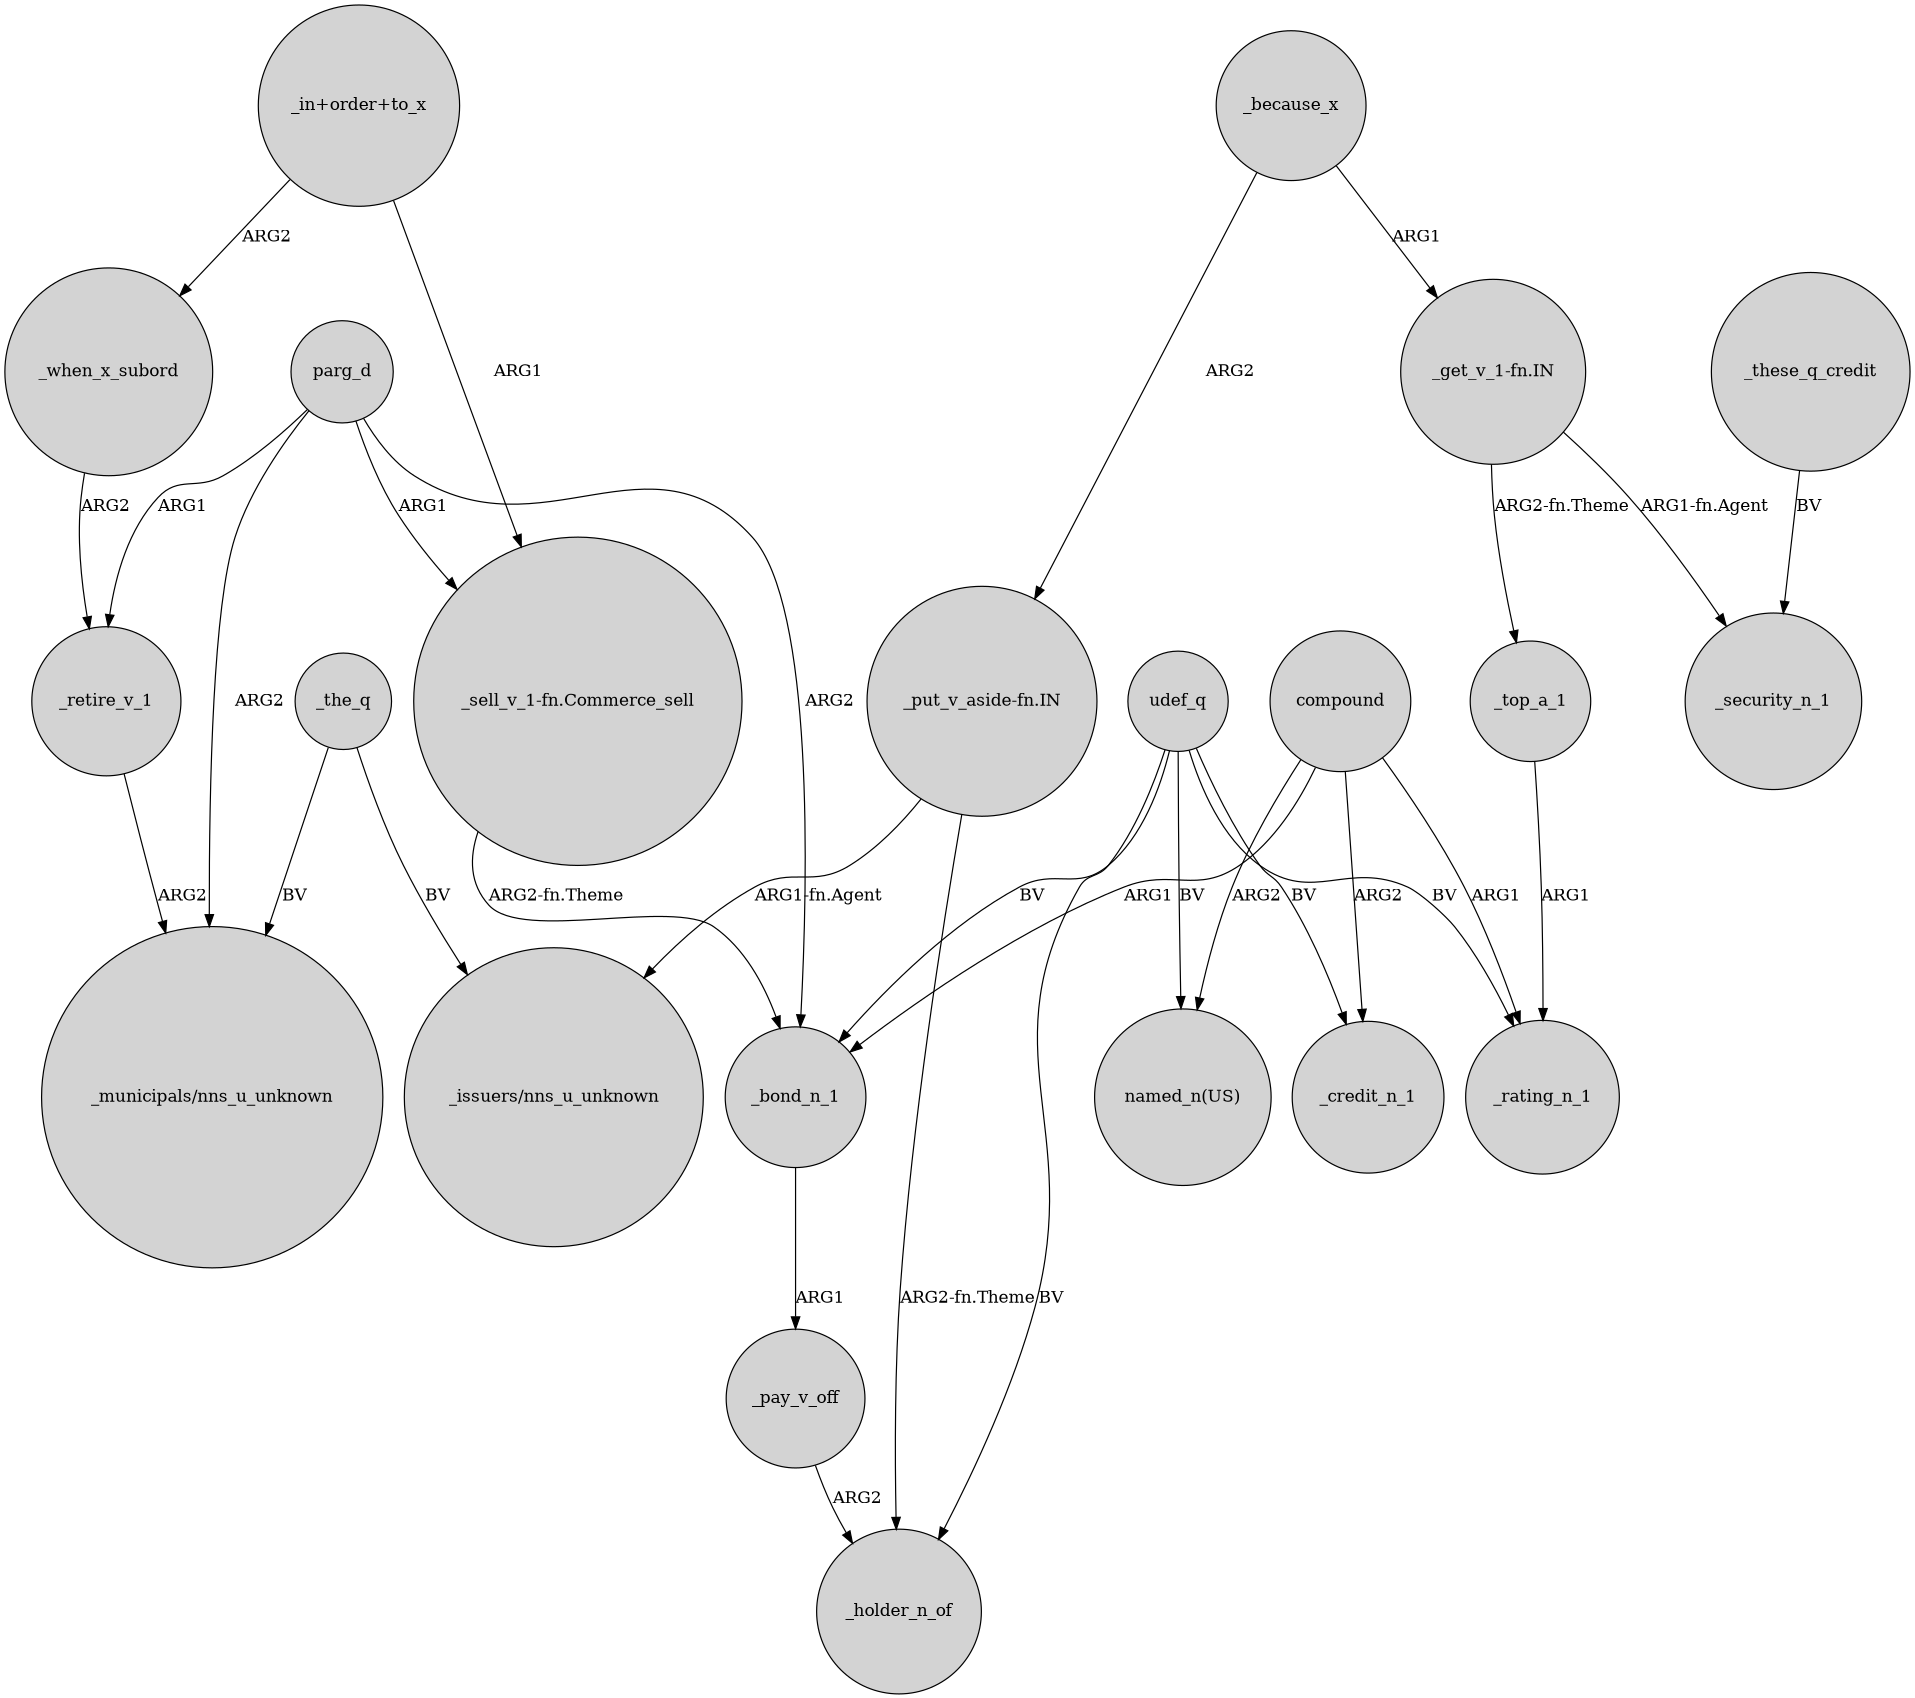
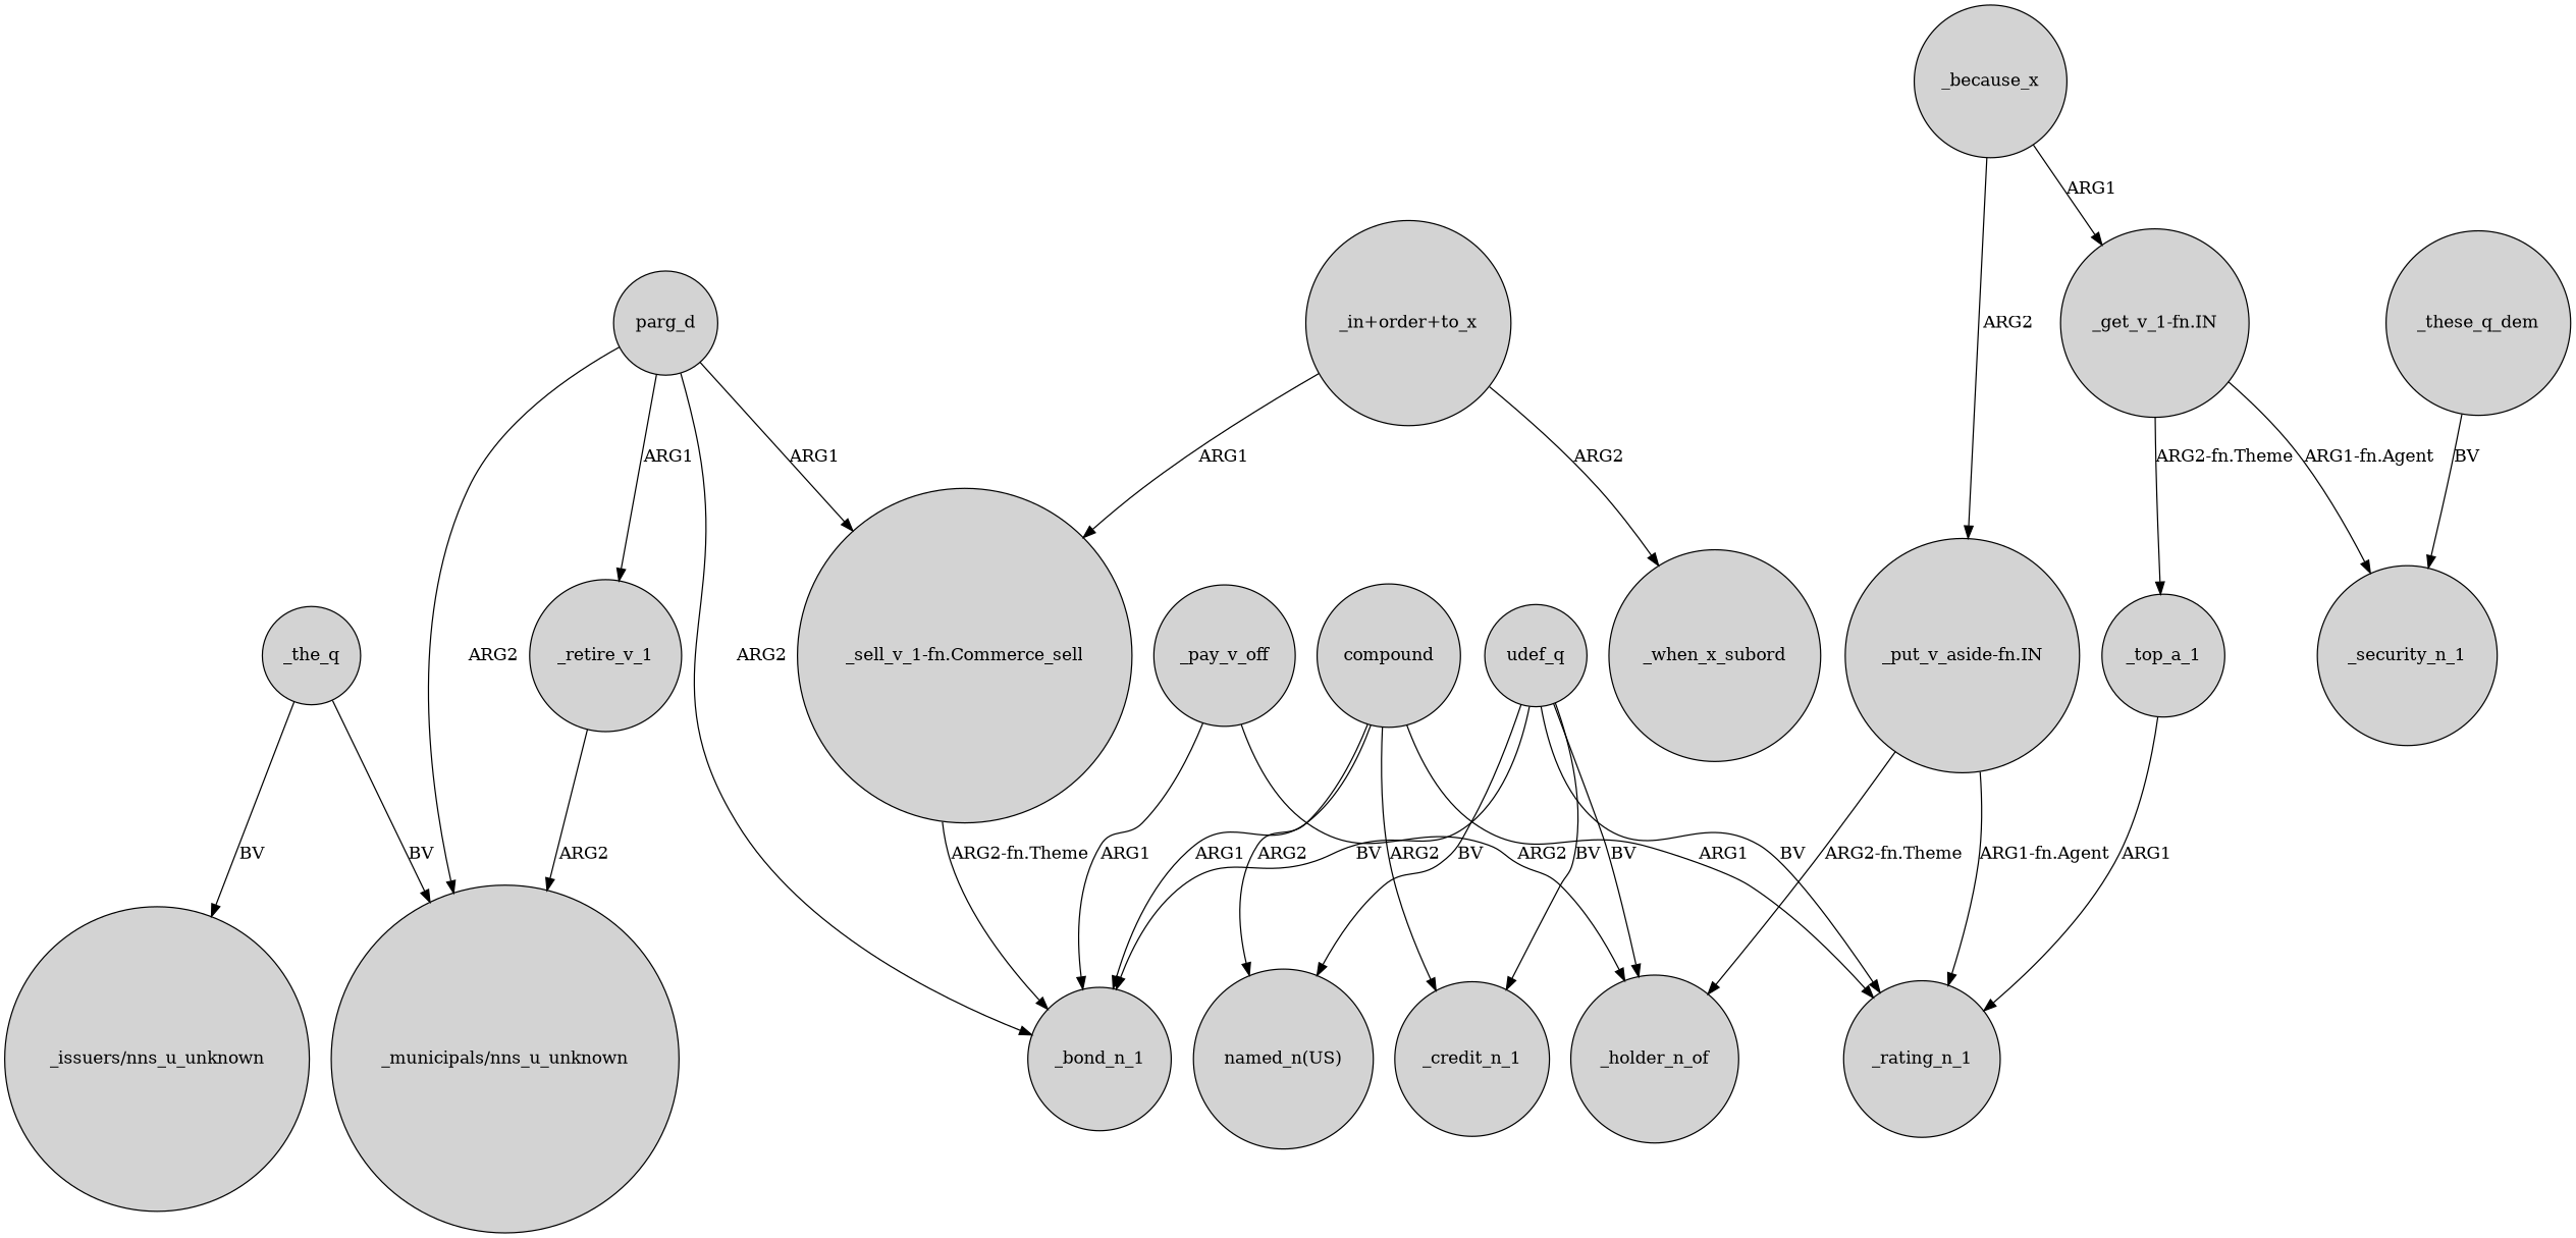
  digraph {
    node [shape=circle style=filled]
    parg_d
    "_municipals/nns_u_unknown"
    _bond_n_1
    _retire_v_1
    "_sell_v_1-fn.Commerce_sell"
    udef_q
    "named_n(US)"
    _rating_n_1
    _credit_n_1
    _holder_n_of
    _because_x
    "_put_v_aside-fn.IN"
    "_get_v_1-fn.IN"
    "_issuers/nns_u_unknown"
    _security_n_1
    _top_a_1
    compound
-   _these_q_dem [label=_these_q_credit]
+   _these_q_dem
    _pay_v_off
    "_in+order+to_x"
    _when_x_subord
    _the_q
    parg_d -> "_municipals/nns_u_unknown" [label=ARG2]
    parg_d -> _bond_n_1 [label=ARG2]
    parg_d -> _retire_v_1 [label=ARG1]
    parg_d -> "_sell_v_1-fn.Commerce_sell" [label=ARG1]
    _retire_v_1 -> "_municipals/nns_u_unknown" [label=ARG2]
    "_sell_v_1-fn.Commerce_sell" -> _bond_n_1 [label="ARG2-fn.Theme"]
    udef_q -> _bond_n_1 [label=BV]
    udef_q -> "named_n(US)" [label=BV]
    udef_q -> _rating_n_1 [label=BV]
    udef_q -> _credit_n_1 [label=BV]
    udef_q -> _holder_n_of [label=BV]
    _because_x -> "_put_v_aside-fn.IN" [label=ARG2]
    _because_x -> "_get_v_1-fn.IN" [label=ARG1]
    "_put_v_aside-fn.IN" -> _holder_n_of [label="ARG2-fn.Theme"]
-   "_put_v_aside-fn.IN" -> "_issuers/nns_u_unknown" [label="ARG1-fn.Agent"]
+   "_put_v_aside-fn.IN" -> _rating_n_1 [label="ARG1-fn.Agent"]
    "_get_v_1-fn.IN" -> _security_n_1 [label="ARG1-fn.Agent"]
    "_get_v_1-fn.IN" -> _top_a_1 [label="ARG2-fn.Theme"]
    _top_a_1 -> _rating_n_1 [label=ARG1]
    compound -> _bond_n_1 [label=ARG1]
    compound -> "named_n(US)" [label=ARG2]
    compound -> _rating_n_1 [label=ARG1]
    compound -> _credit_n_1 [label=ARG2]
    _these_q_dem -> _security_n_1 [label=BV]
-   _bond_n_1 -> _pay_v_off [label=ARG1]
+   _pay_v_off -> _bond_n_1 [label=ARG1]
    _pay_v_off -> _holder_n_of [label=ARG2]
    "_in+order+to_x" -> "_sell_v_1-fn.Commerce_sell" [label=ARG1]
    "_in+order+to_x" -> _when_x_subord [label=ARG2]
-   _when_x_subord -> _retire_v_1 [label=ARG2]
    _the_q -> "_municipals/nns_u_unknown" [label=BV]
    _the_q -> "_issuers/nns_u_unknown" [label=BV]
  }
